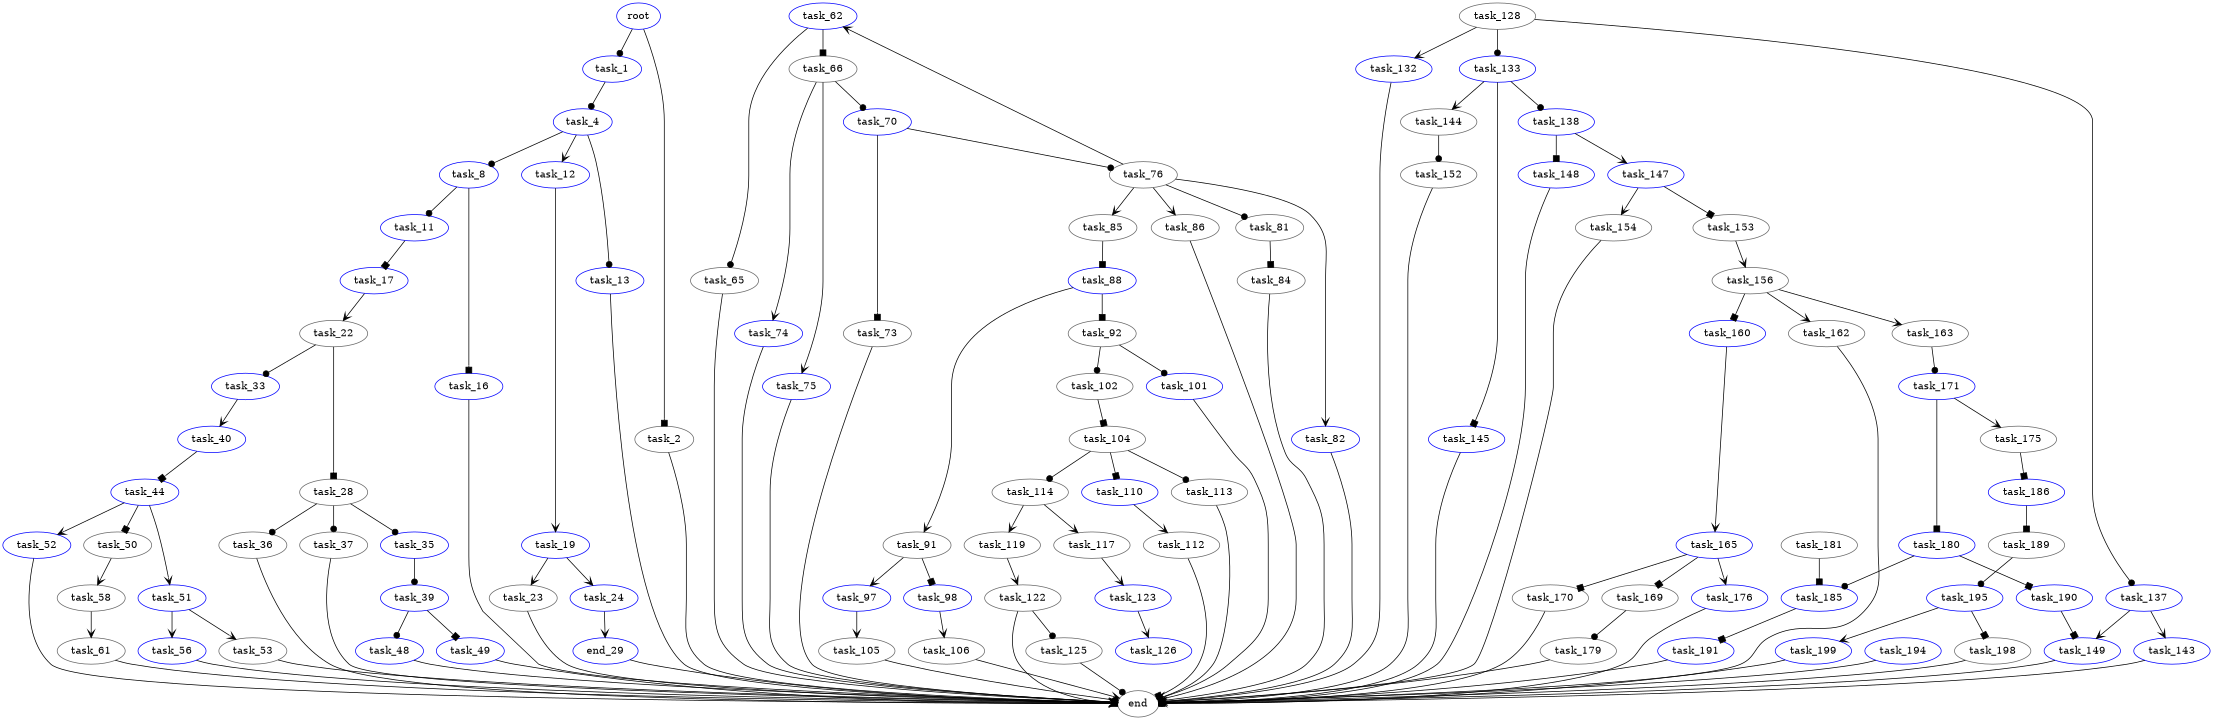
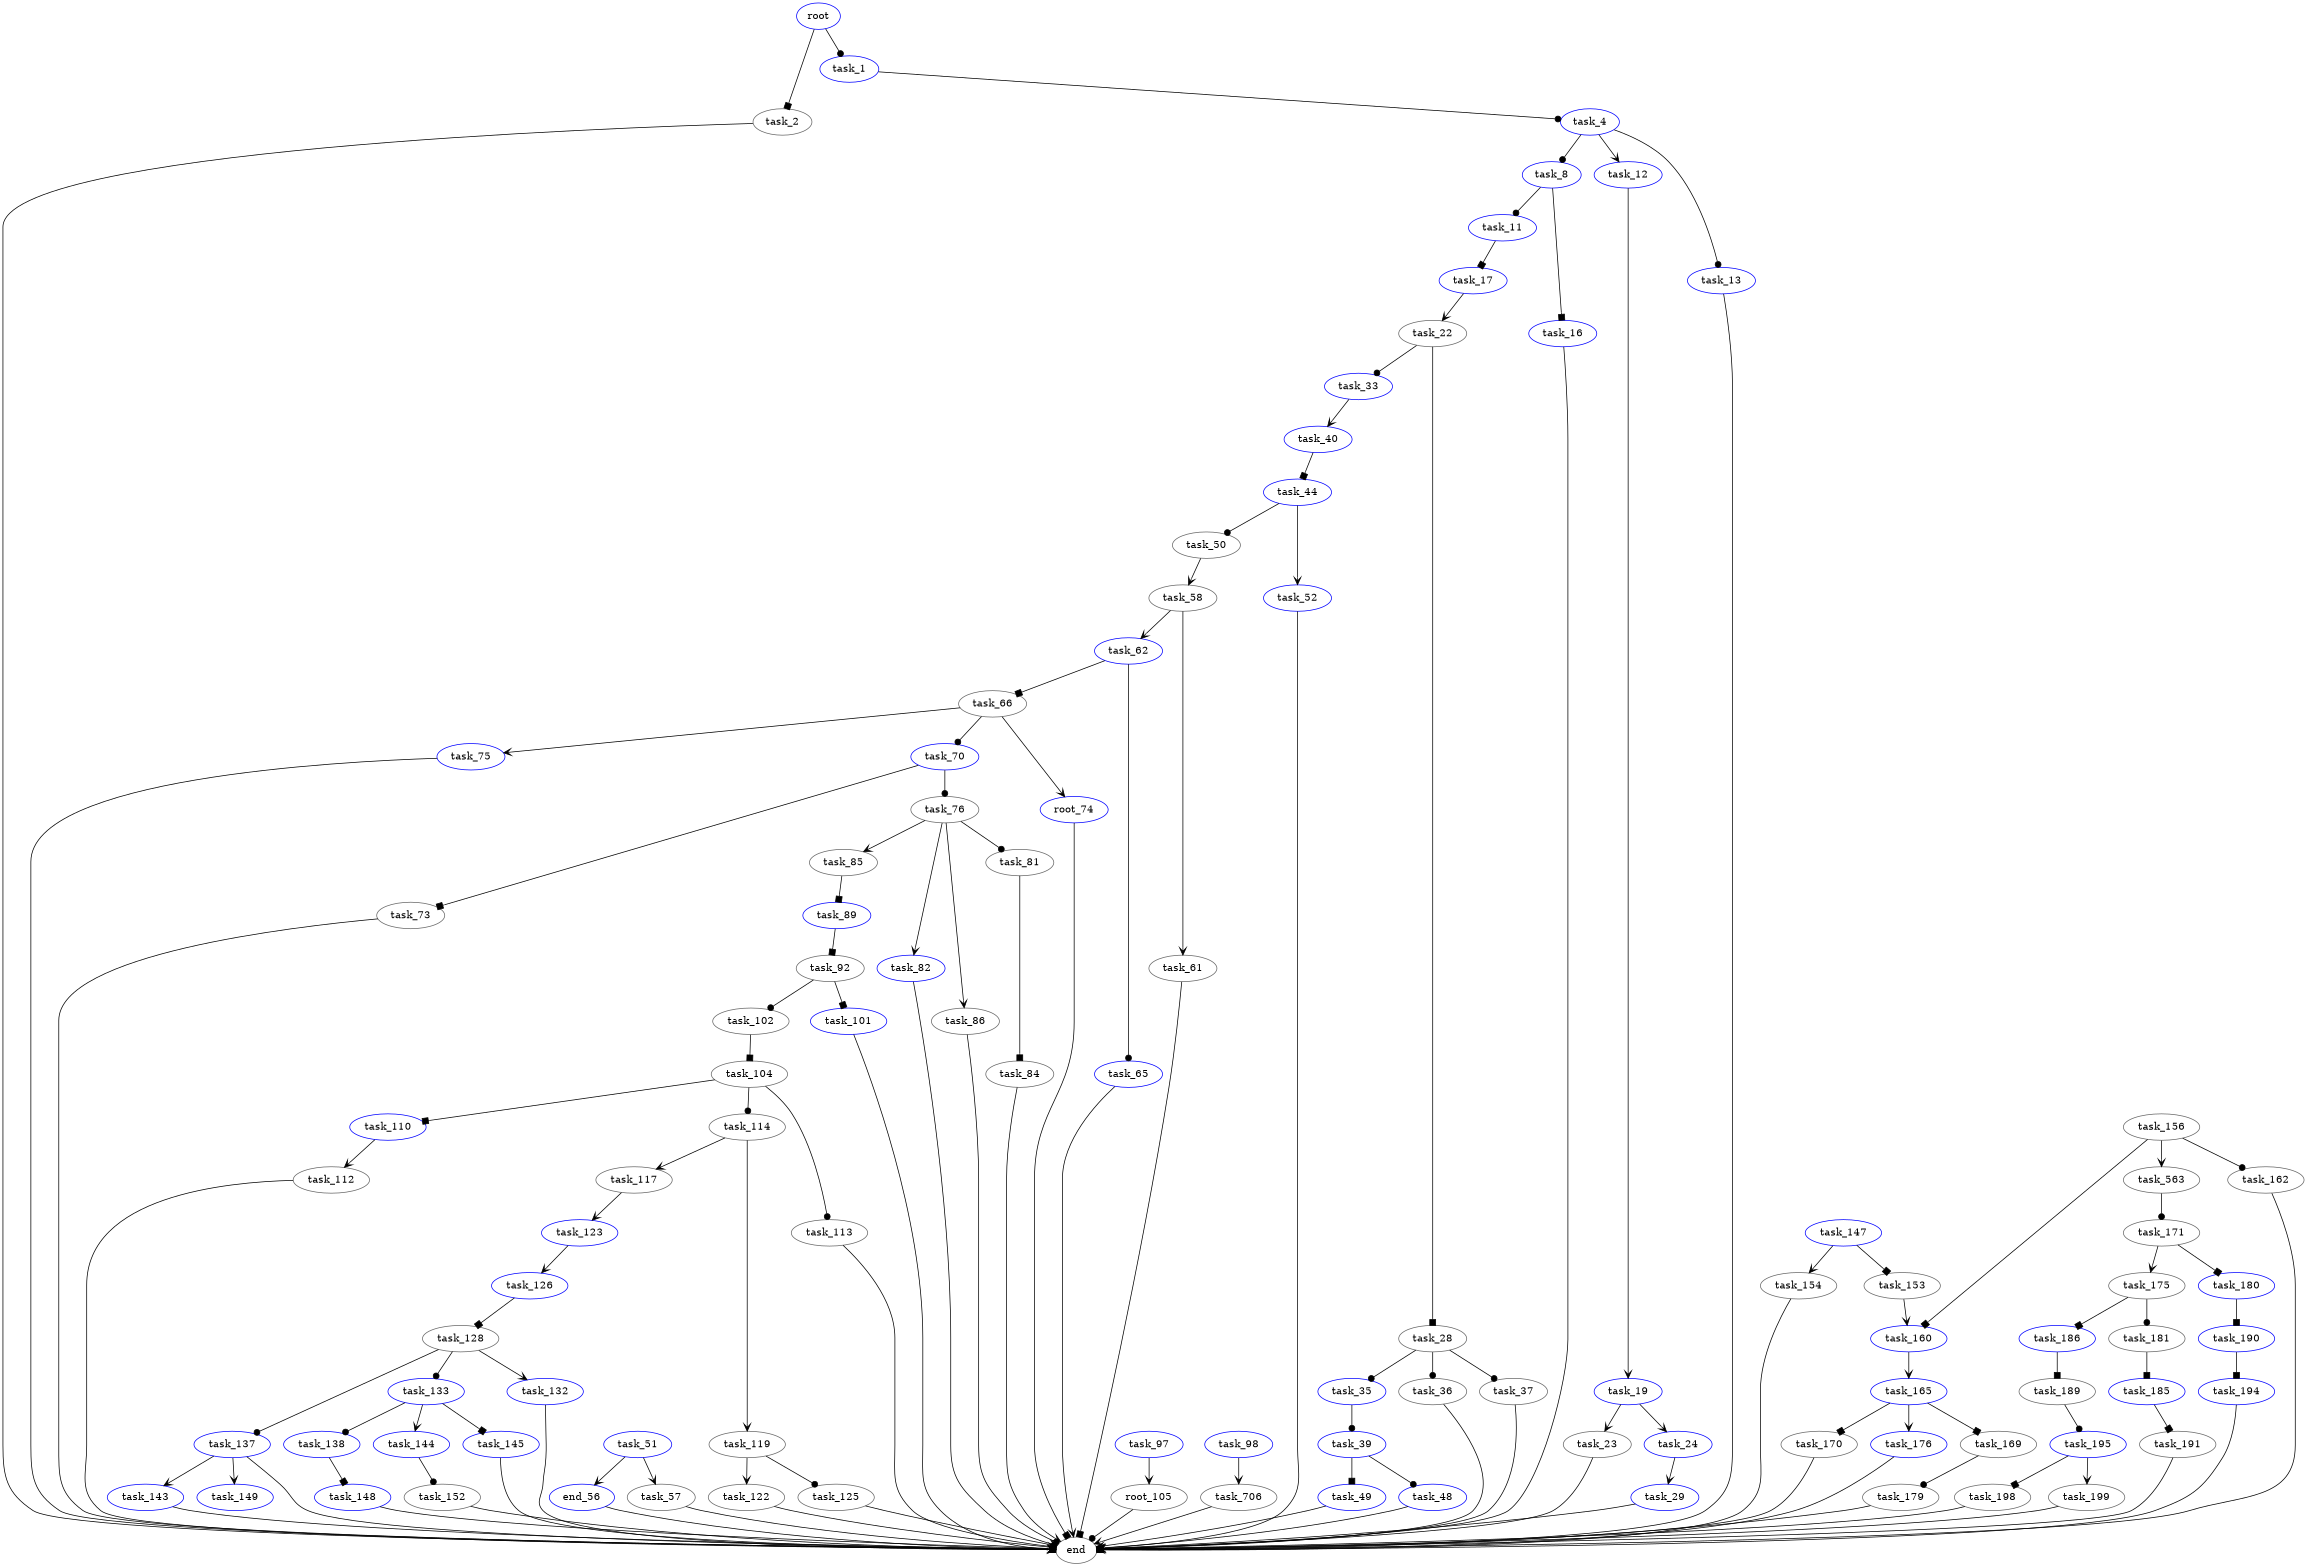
  digraph {
    node [color=blue]
    edge [arrowhead=vee]
    root
    task_1
    task_2 [color=gray40]
    task_4
    end [color=gray40]
    task_8
    task_12
    task_13
    task_11
    task_16
    task_19
    task_17
    task_22 [color=gray40]
    task_23 [color=gray40]
    task_24
    task_28 [color=gray40]
    task_33
-   task_29 [label=end_29]
+   task_29
    task_35
    task_36 [color=gray40]
    task_37 [color=gray40]
    task_40
    task_39
    task_44
    task_48
    task_49
    task_50 [color=gray40]
    task_51
    task_52
    task_58 [color=gray40]
-   task_56
-   task_57 [color=gray40 label=task_53]
+   task_56 [label=end_56]
+   task_57 [color=gray40]
    task_61 [color=gray40]
    task_62
-   task_65 [color=gray40]
+   task_65
    task_66 [color=gray40]
    task_70
-   task_74
+   task_74 [label=root_74]
    task_75
    task_73 [color=gray40]
    task_76 [color=gray40]
    task_81 [color=gray40]
    task_82
    task_85 [color=gray40]
    task_86 [color=gray40]
    task_84 [color=gray40]
-   task_88
-   task_91 [color=gray40]
+   task_88 [label=task_89]
    task_92 [color=gray40]
    task_97
    task_98
    task_101
    task_102 [color=gray40]
-   task_105 [color=gray40]
-   task_106 [color=gray40]
+   task_105 [color=gray40 label=root_105]
+   task_106 [color=gray40 label=task_706]
    task_104 [color=gray40]
    task_110
    task_113 [color=gray40]
    task_114 [color=gray40]
    task_112 [color=gray40]
    task_117 [color=gray40]
    task_119 [color=gray40]
    task_123
    task_122 [color=gray40]
    task_125 [color=gray40]
    task_126
    task_128 [color=gray40]
    task_132
    task_133
    task_137
    task_138
-   task_144 [color=gray40]
+   task_144
    task_145
    task_143
    task_149
    task_147
    task_148
    task_152 [color=gray40]
    task_153 [color=gray40]
    task_154 [color=gray40]
    task_156 [color=gray40]
    task_160
    task_162 [color=gray40]
-   task_163 [color=gray40]
+   task_163 [color=gray40 label=task_563]
    task_165
-   task_171
+   task_171 [color=gray40]
    task_169 [color=gray40]
    task_170 [color=gray40]
    task_176
    task_175 [color=gray40]
    task_180
    task_179 [color=gray40]
    task_181 [color=gray40]
    task_186
    task_185
    task_190
    task_189 [color=gray40]
-   task_191
+   task_191 [color=gray40]
    task_194
    task_195
    task_198 [color=gray40]
-   task_199
+   task_199 [color=gray40]
    root -> task_1 [arrowhead=dot]
    root -> task_2 [arrowhead=box]
    task_1 -> task_4 [arrowhead=dot]
    task_2 -> end [arrowhead=dot]
    task_4 -> task_8 [arrowhead=dot]
    task_4 -> task_12
    task_4 -> task_13 [arrowhead=dot]
    task_8 -> task_11 [arrowhead=dot]
    task_8 -> task_16 [arrowhead=box]
    task_12 -> task_19
    task_13 -> end [arrowhead=box]
    task_11 -> task_17 [arrowhead=box]
    task_16 -> end [arrowhead=dot]
    task_19 -> task_23
    task_19 -> task_24
    task_17 -> task_22
    task_22 -> task_28 [arrowhead=box]
    task_22 -> task_33 [arrowhead=dot]
    task_23 -> end
    task_24 -> task_29
    task_28 -> task_35 [arrowhead=dot]
    task_28 -> task_36 [arrowhead=dot]
    task_28 -> task_37 [arrowhead=dot]
    task_33 -> task_40
    task_29 -> end
    task_35 -> task_39 [arrowhead=dot]
    task_36 -> end [arrowhead=box]
    task_37 -> end
    task_40 -> task_44 [arrowhead=box]
    task_39 -> task_48 [arrowhead=dot]
    task_39 -> task_49 [arrowhead=box]
-   task_44 -> task_50 [arrowhead=box]
-   task_44 -> task_51
+   task_44 -> task_50 [arrowhead=dot]
    task_44 -> task_52
    task_48 -> end
    task_49 -> end
    task_50 -> task_58
    task_51 -> task_56
    task_51 -> task_57
    task_52 -> end
    task_58 -> task_61
-   task_76 -> task_62
+   task_58 -> task_62
    task_56 -> end [arrowhead=box]
    task_57 -> end
    task_61 -> end [arrowhead=box]
    task_62 -> task_65 [arrowhead=dot]
    task_62 -> task_66 [arrowhead=box]
    task_65 -> end
    task_66 -> task_70 [arrowhead=dot]
    task_66 -> task_74
    task_66 -> task_75
    task_70 -> task_73 [arrowhead=box]
    task_70 -> task_76 [arrowhead=dot]
    task_74 -> end [arrowhead=box]
    task_75 -> end [arrowhead=dot]
    task_73 -> end
    task_76 -> task_81 [arrowhead=dot]
    task_76 -> task_82
    task_76 -> task_85
    task_76 -> task_86
    task_81 -> task_84 [arrowhead=box]
    task_82 -> end
    task_85 -> task_88 [arrowhead=box]
    task_86 -> end [arrowhead=dot]
    task_84 -> end
-   task_88 -> task_91
    task_88 -> task_92 [arrowhead=box]
-   task_91 -> task_97
-   task_91 -> task_98 [arrowhead=box]
-   task_92 -> task_101 [arrowhead=dot]
+   task_92 -> task_101 [arrowhead=box]
    task_92 -> task_102 [arrowhead=dot]
    task_97 -> task_105
    task_98 -> task_106
    task_101 -> end
    task_102 -> task_104 [arrowhead=box]
    task_105 -> end [arrowhead=dot]
    task_106 -> end
    task_104 -> task_110 [arrowhead=box]
    task_104 -> task_113 [arrowhead=dot]
    task_104 -> task_114 [arrowhead=dot]
    task_110 -> task_112
    task_113 -> end
    task_114 -> task_117
    task_114 -> task_119
    task_112 -> end [arrowhead=box]
    task_117 -> task_123
    task_119 -> task_122
-   task_122 -> task_125 [arrowhead=dot]
+   task_119 -> task_125 [arrowhead=dot]
    task_123 -> task_126
    task_122 -> end [arrowhead=box]
    task_125 -> end [arrowhead=dot]
+   task_126 -> task_128 [arrowhead=box]
    task_128 -> task_132
    task_128 -> task_133 [arrowhead=dot]
    task_128 -> task_137 [arrowhead=dot]
    task_132 -> end
    task_133 -> task_138 [arrowhead=dot]
    task_133 -> task_144
    task_133 -> task_145 [arrowhead=box]
    task_137 -> task_143
    task_137 -> task_149
-   task_138 -> task_147
    task_138 -> task_148 [arrowhead=box]
    task_144 -> task_152 [arrowhead=dot]
    task_145 -> end [arrowhead=box]
    task_143 -> end [arrowhead=dot]
-   task_149 -> end [arrowhead=box]
+   task_137 -> end [arrowhead=box]
    task_147 -> task_153 [arrowhead=box]
    task_147 -> task_154
    task_148 -> end
    task_152 -> end [arrowhead=box]
-   task_153 -> task_156
+   task_153 -> task_160
    task_154 -> end [arrowhead=dot]
    task_156 -> task_160 [arrowhead=box]
-   task_156 -> task_162
+   task_156 -> task_162 [arrowhead=dot]
    task_156 -> task_163
    task_160 -> task_165
    task_162 -> end [arrowhead=box]
    task_163 -> task_171 [arrowhead=dot]
    task_165 -> task_169 [arrowhead=box]
    task_165 -> task_170 [arrowhead=box]
    task_165 -> task_176
    task_171 -> task_175
    task_171 -> task_180 [arrowhead=box]
    task_169 -> task_179 [arrowhead=dot]
    task_170 -> end [arrowhead=box]
    task_176 -> end [arrowhead=box]
+   task_175 -> task_181 [arrowhead=dot]
    task_175 -> task_186 [arrowhead=box]
-   task_180 -> task_185 [arrowhead=dot]
    task_180 -> task_190 [arrowhead=box]
    task_179 -> end
    task_181 -> task_185 [arrowhead=box]
    task_186 -> task_189 [arrowhead=box]
    task_185 -> task_191 [arrowhead=box]
-   task_190 -> task_149 [arrowhead=box]
+   task_190 -> task_194 [arrowhead=box]
    task_189 -> task_195 [arrowhead=dot]
    task_191 -> end [arrowhead=box]
    task_194 -> end [arrowhead=box]
    task_195 -> task_198 [arrowhead=box]
    task_195 -> task_199
    task_198 -> end [arrowhead=dot]
    task_199 -> end [arrowhead=dot]
  }
